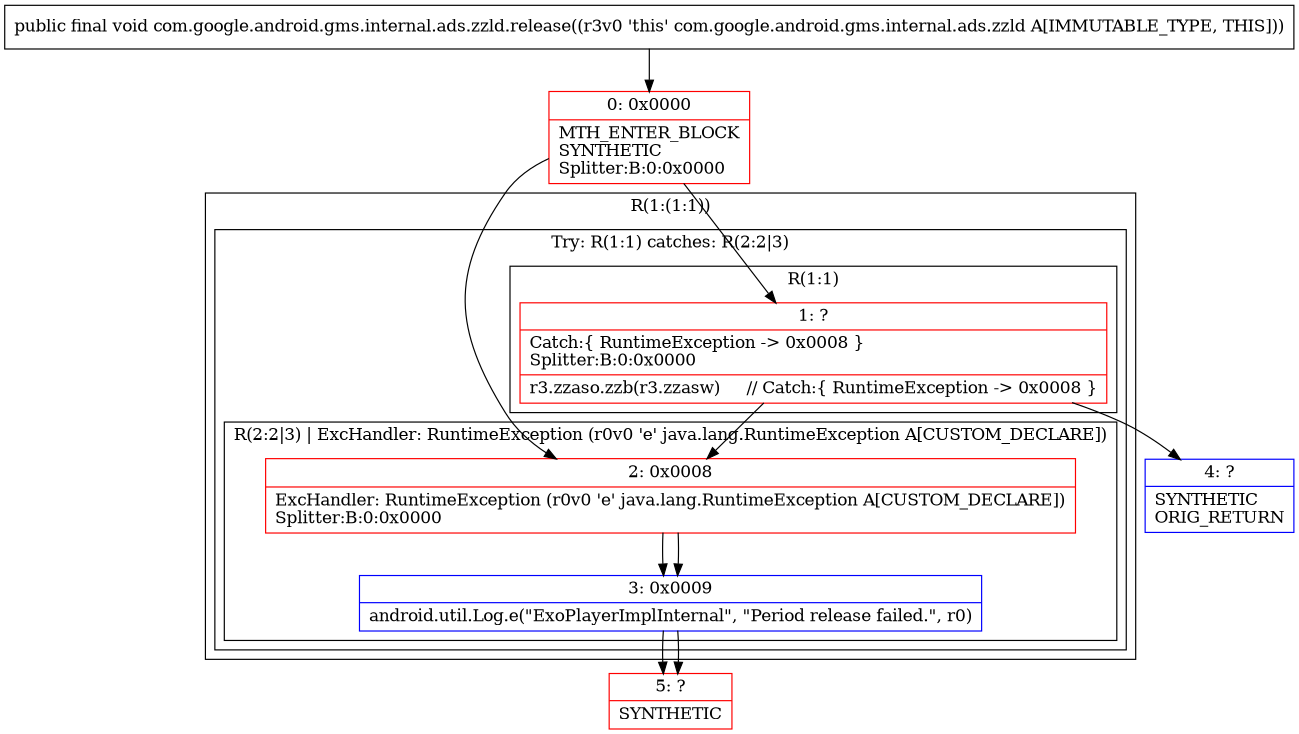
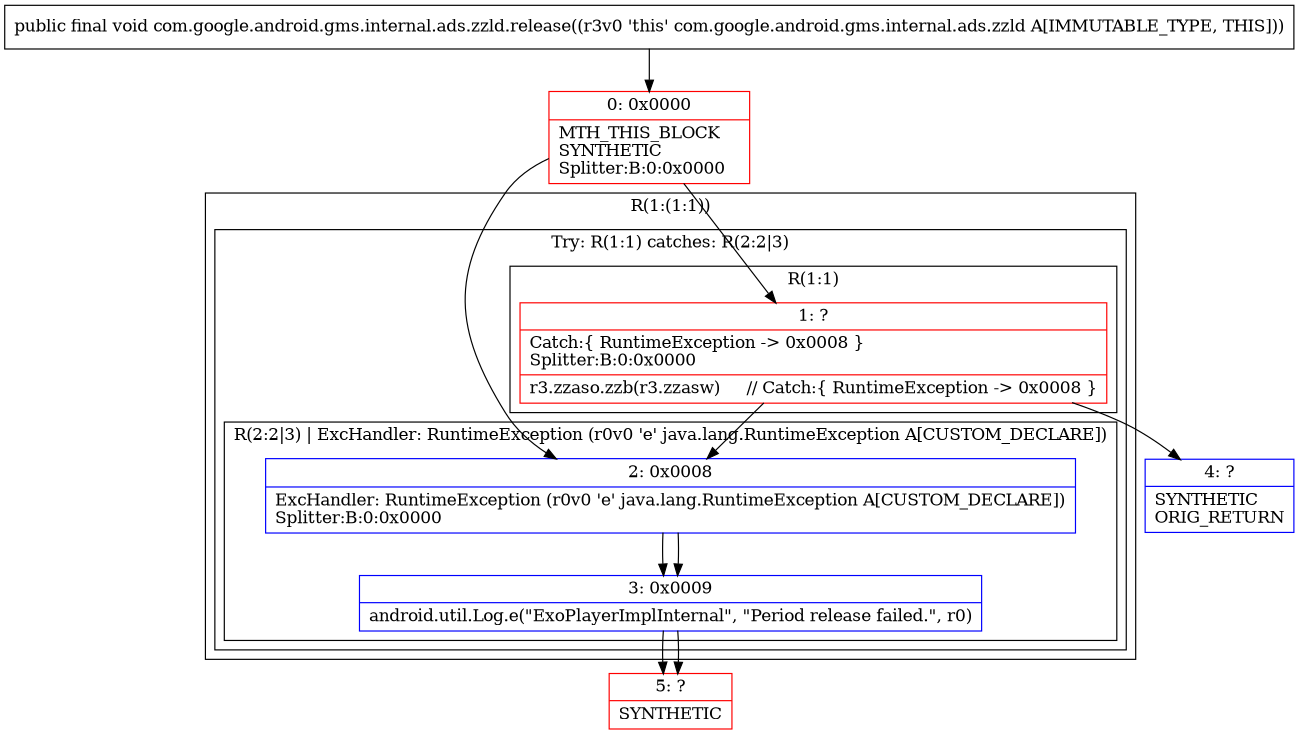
  digraph {
    node [color=red shape=record]
    n1 [label="{1\:\ ?|Catch:\{ RuntimeException \-\> 0x0008 \}\lSplitter:B:0:0x0000\l|r3.zzaso.zzb(r3.zzasw)     \/\/ Catch:\{ RuntimeException \-\> 0x0008 \}\l}"]
-   n2 [label="{2\:\ 0x0008|ExcHandler: RuntimeException (r0v0 'e' java.lang.RuntimeException A[CUSTOM_DECLARE])\lSplitter:B:0:0x0000\l}"]
+   n2 [color=blue label="{2\:\ 0x0008|ExcHandler: RuntimeException (r0v0 'e' java.lang.RuntimeException A[CUSTOM_DECLARE])\lSplitter:B:0:0x0000\l}"]
    n3 [color=blue label="{3\:\ 0x0009|android.util.Log.e(\"ExoPlayerImplInternal\", \"Period release failed.\", r0)\l}"]
    n4 [color=blue label="{4\:\ ?|SYNTHETIC\lORIG_RETURN\l}"]
    n5 [label="{5\:\ ?|SYNTHETIC\l}"]
-   n6 [label="{0\:\ 0x0000|MTH_ENTER_BLOCK\lSYNTHETIC\lSplitter:B:0:0x0000\l}"]
+   n6 [label="{0\:\ 0x0000|MTH_THIS_BLOCK\lSYNTHETIC\lSplitter:B:0:0x0000\l}"]
    n7 [label="{public final void com.google.android.gms.internal.ads.zzld.release((r3v0 'this' com.google.android.gms.internal.ads.zzld A[IMMUTABLE_TYPE, THIS])) }" color=""]
    subgraph cluster_1 {
      label="R(1:(1:1))"
      subgraph cluster_2 {
        label="Try: R(1:1) catches: R(2:2|3)"
        subgraph cluster_3 {
          label="R(1:1)"
          n1
        }
        subgraph cluster_4 {
          label="R(2:2|3) | ExcHandler: RuntimeException (r0v0 'e' java.lang.RuntimeException A[CUSTOM_DECLARE])\l"
          n2
          n3
        }
      }
    }
    subgraph cluster_5 {
      label="R(2:2|3) | ExcHandler: RuntimeException (r0v0 'e' java.lang.RuntimeException A[CUSTOM_DECLARE])\l"
    }
    n1 -> n2
    n1 -> n4
    n2 -> n3
    n2 -> n3
    n3 -> n5
    n3 -> n5
    n6 -> n1
    n6 -> n2
    n7 -> n6
  }
